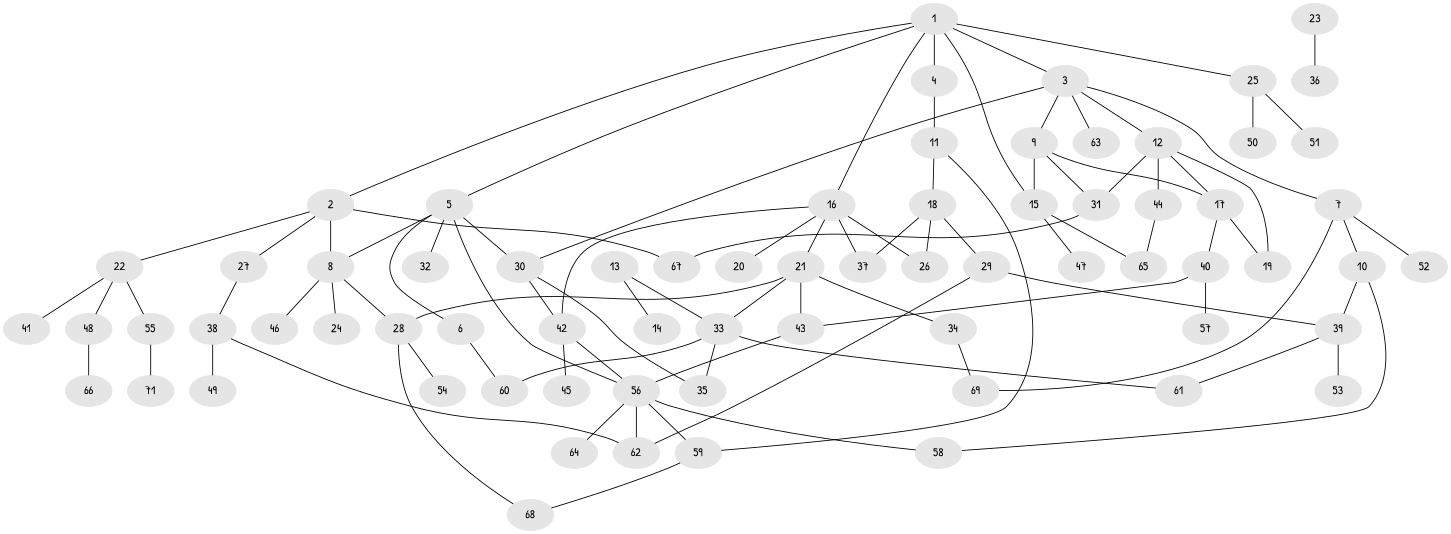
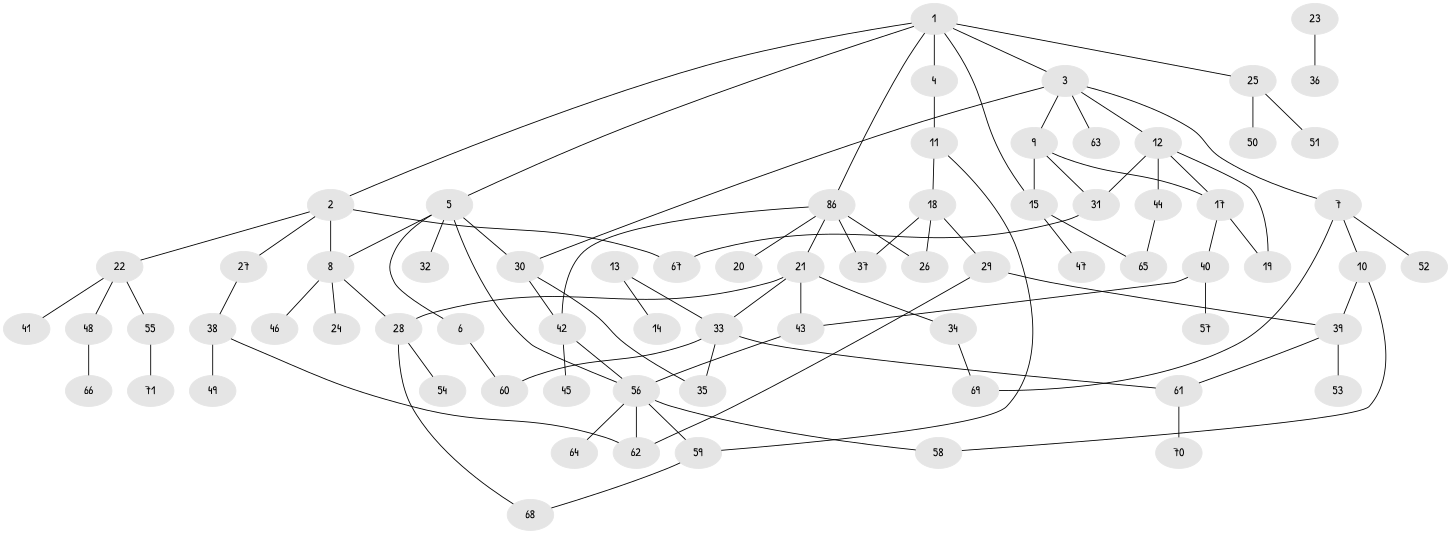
  graph {
    fontname="Patrick Hand"
    node [color=gray90 fontname="Patrick Hand" style=filled]
    edge [fontname="Patrick Hand"]
    1
    2
    3
    4
    5
    15
-   16
+   16 [label=86]
    25
    8
    22
    27
    67
    7
    9
    12
    30
    63
    11
    6
    32
    56
    47
    65
    20
    21
    26
    37
    42
    50
    51
    24
    46
    28
    41
    48
    55
    38
    10
    52
    69
    17
    31
    19
    44
    35
    18
    59
    60
    58
    62
    64
    39
    23
    36
    13
    14
    33
    40
    61
    53
    29
    68
    34
    43
    45
    57
    54
    66
    71
    49
+   70
    1 -- 2
    1 -- 3
    1 -- 4
    1 -- 5
    1 -- 15
    1 -- 16
    1 -- 25
    2 -- 8
    2 -- 22
    2 -- 27
    2 -- 67
    3 -- 7
    3 -- 9
    3 -- 12
    3 -- 30
    3 -- 63
    4 -- 11
    5 -- 8
    5 -- 30
    5 -- 6
    5 -- 32
    5 -- 56
    15 -- 47
    15 -- 65
    16 -- 20
    16 -- 21
    16 -- 26
    16 -- 37
    16 -- 42
    25 -- 50
    25 -- 51
    8 -- 24
    8 -- 46
    8 -- 28
    22 -- 41
    22 -- 48
    22 -- 55
    27 -- 38
    7 -- 10
    7 -- 52
    7 -- 69
    9 -- 15
    9 -- 17
    9 -- 31
    12 -- 17
    12 -- 31
    12 -- 19
    12 -- 44
    30 -- 42
    30 -- 35
    11 -- 18
    11 -- 59
    6 -- 60
    56 -- 59
    56 -- 58
    56 -- 62
    56 -- 64
    21 -- 28
    21 -- 33
    21 -- 34
    21 -- 43
    42 -- 56
    42 -- 45
    28 -- 68
    28 -- 54
    48 -- 66
    55 -- 71
    38 -- 62
    38 -- 49
    10 -- 58
    10 -- 39
    17 -- 19
    17 -- 40
    31 -- 67
    44 -- 65
    18 -- 26
    18 -- 37
    18 -- 29
    59 -- 68
    39 -- 61
    39 -- 53
    23 -- 36
    13 -- 14
    13 -- 33
    33 -- 35
    33 -- 60
    33 -- 61
    40 -- 43
    40 -- 57
+   61 -- 70
    29 -- 62
    29 -- 39
    34 -- 69
    43 -- 56
  }
